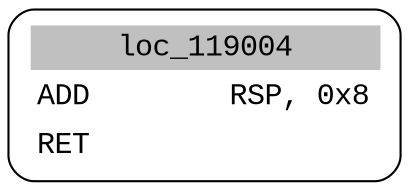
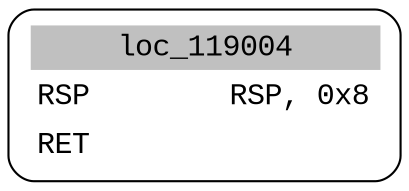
  digraph {
-   n1 [fontname="Courier New" label=<<table border="0" cellborder="0" cellpadding="3"><tr><td align="center" colspan="2" bgcolor="grey">loc_119004</td></tr><tr><td align="left">ADD        RSP, 0x8</td></tr><tr><td align="left">RET        </td></tr></table>> shape=Mrecord]
+   n1 [fontname="Courier New" label=<<table border="0" cellborder="0" cellpadding="3"><tr><td align="center" colspan="2" bgcolor="grey">loc_119004</td></tr><tr><td align="left">RSP        RSP, 0x8</td></tr><tr><td align="left">RET        </td></tr></table>> shape=Mrecord]
  }
